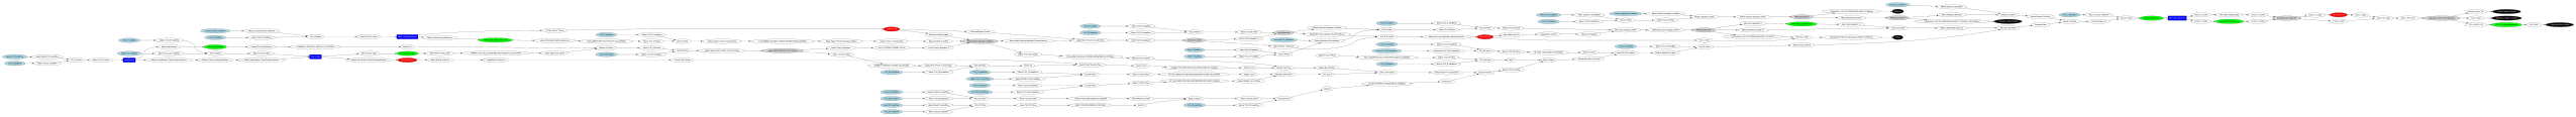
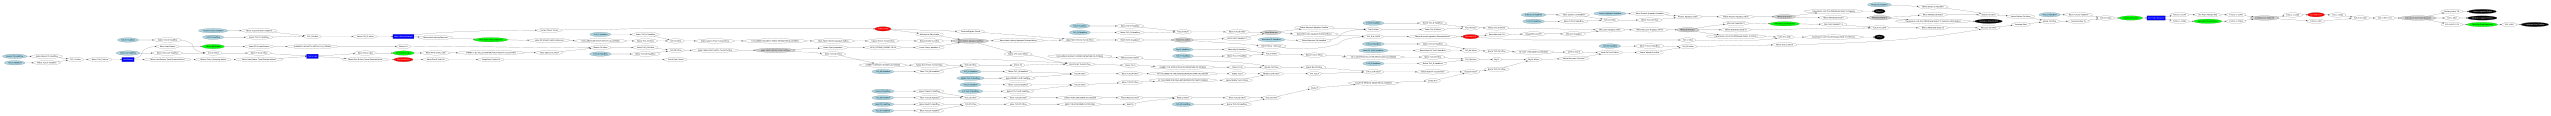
  digraph {
    fontname=Inter
    rankdir=LR
    node [fillcolor=white fontcolor=black fontname=Inter shape=oval style=filled]
    edge [fontname=Inter]
    "Below Big Ck Headflow"
    "TUO_17 Inflow"
    "Below TUO_17 Inflow"
    "Below Big Ck Inflow"
    "S Fk Tuol R Inflow"
    "Below North Fk Toul R Inflow"
    "Below Canyon Power Tunnel Inflow"
    "TUOLUMNE R AB EARLY INTAKE NR MATHER CA_11276600"
    "Below Hetch Hetchy Aquaduct Outflow"
    "Below Cherry Ck Headflow"
    "TUO_10 Inflow"
    "Below TUO_10 Inflow"
    "IFR bl Cherry Lake" [fillcolor=green]
    "Below Cherry Lake"
    "Below IFR bl Cherry Lake"
    "Below Clavey R Headflow"
    "TUO_06 Inflow"
    "Below TUO_06 Inflow"
    "Below Clavey R Inflow"
    "Granite Ck Inflow"
    "Below Dion R Holm PH"
    "Gauge Dion R Holm PH"
    "Dion R Holm Tunnel"
    "Dion R Holm PH" [fillcolor=red fontcolor=white]
    "Below Dion R Holm Tunnel Diverted Inflow"
    "Below Dion R Holm Tunnel Inflow"
    "TUO_08 Inflow"
    "Cherry Ck"
    "Below Eleanor Ck Headflow"
    "TUO_11 Inflow"
    "Below TUO_11 Inflow"
    "Below Eleanor Ck Inflow"
    "Eleanor Ck Inflow"
    "Below TUO_09 Inflow"
    "Hetch Hetchy Aquaduct Outflow" [fillcolor=lightgrey]
    "Below Granite Ck Inflow"
    "Below Hetch Hetchy Aquaduct Diverted Inflow"
    "Below S Fk Tuol R Inflow"
    "Upper Hetch Hetchy Tunnel Inflow"
    "Hetch Hetch Aquaduct.1"
    "Canyon Power Tunnel Inflow"
    "IFR bl Hetch Hetchy Reservoir" [fillcolor=green]
    "Below Hetch Hetchy Reservoir"
    "Below IFR bl Hetch Hetchy Reservoir"
    "CHERRY C BL VALLEY DAM NR HETCH HETCHY CA_11277300"
    "TUOLUMNE R NR HETCH HETCHY CA_11276500"
    "Below TUO_12 Inflow"
    "Below IFR bl Lake Eleanor"
    "ELEANOR C NR HETCH HETCHY CA_11278000"
    "Eleanor Ck"
    "IFR bl Lake Eleanor" [fillcolor=green]
    "Below Lake Eleanor"
    "Below Lake Eleanor Tunel Diverted Inflow.1"
    "Eleanor-Cherry Pumping Station"
    "Below Lake Eleanor Tunel Diverted Inflow.2"
    "Cherry Lake" [fillcolor=blue fontcolor=white shape=rect]
    "Below Middle Tuol R Headflow"
    "TUO_14 Inflow"
    "Below TUO_14 Inflow"
    "Below Middle Tuol R Inflow"
    "Middle Tuol R Inflow"
    "S Fk Tuol R"
    "Below Moccasin Aquaduct Diverted Inflow.1"
    "TUO_R-N-JUN13"
    "Below Moccasin Aquaduct Diverted Inflow.2"
    "Moccasin PH" [fillcolor=red fontcolor=white]
    "Below Moccasin PH"
    "TUO-L-DEL2"
    "Withdrawal Node 3" [fillcolor=lightgrey]
    "Below Moccasin Aquaduct Inflow"
    "Below Withdrawal Node 3.1"
    "Moccasin Aquaduct.1.1"
    "Transmission Link from Withdrawal Node 3 to SFPUC.1"
    "Below Moccasin Aquaduct Outflow"
    "Trib 19 Inflow"
    "Below Trib 19 Inflow"
    "Below Moccasin Ck Headflow"
    "Below Moccasin Ck Inflow"
    "North Fk Toul R Inflow"
    "Below Woods Ck Inflow"
    "Gauge Moccasin PH"
    "Moccasin Aquaduct"
    "Below North Fk Toul R Headflow"
    "TUO_04 Inflow"
    "Below TUO_04 Inflow"
    "Clavey R Inflow"
    "Below TUO_03 Inflow"
    "Below Phoenix Aqueduct Headflow"
    "Phoenix Aqueduct Inflow"
    "Below Phoenix Aqueduct Inflow"
    "Withdrawal Node 1" [fillcolor=lightgrey]
    "Below Withdrawal Node 1"
    "Transmission Link from Withdrawal Node 1 to Algerine"
    "Below Reed Ck Headflow"
    "TUO_07 Inflow"
    "Below TUO_07 Inflow"
    "Below Reed Ck Inflow"
    "Reed Ck Inflow"
    "Below TUO_05 Inflow"
    "Below S Fk Tuol R Headflow"
    "TUO_15 Inflow"
    "Below TUO_15 Inflow"
    "TUOLUMNE R BL EARLY INTAKE NR MATHER CA_11276900"
    "Below Sullivan Ck Headflow"
    "TUO_02 Inflow"
    "Below TUO_02 Inflow"
    "Below Sullivan Ck Inflow"
    "Woods Ck Inflow"
    "Tuolumne River (1)"
    "Below Trib 19 Headflow"
    "TUO_19 Inflow"
    "Below TUO_19 Inflow"
    "TUO_18 Inflow"
    "Below TUO_18 Inflow"
    "Below Tuolumne River Headflow"
    "TUO_13 Inflow"
    "Below TUO_13 Inflow"
    "Below TUO_01 Headflow"
    "TUO_01 Inflow"
    "Tuolumne River (2).1" [fillcolor=green]
    "Below TUO_01 Inflow"
    "Moccasin Ck Inflow"
    "Tuolumne River"
    "Below TUO_02 Headflow"
    "Below TUO_03 Headflow"
    "TUO_03 Inflow"
    "Big Ck Inflow"
    "Below TUO_04 Headflow"
    "NF TUOL LONG BARN CA_11284700"
    "North Fk Toul R"
    "Below TUO_05 Headflow"
    "TUO_05 Inflow"
    "Clavey R"
    n134 [label="Below TUO_06 Aqueduct"]
    "CLAVEY R NR LONG BARN CA_11283250"
    "Below TUO_07 Headflow"
    "REED C NR LONG BARN CA_11283350"
    "Reed Ck"
    "Below TUO_08 Headflow"
    "Below TUO_08 Inflow"
    "CHERRY C NR EARLY INTAKE CA_11278300"
    "Below TUO_09 Headflow"
    "TUO_09 Inflow"
    "Below Upper Hetch Hetchy Tunnel Outflow"
    "Below TUO_10 Headflow"
    "Below TUO_11 Headflow"
    "Lake Eleanor" [fillcolor=blue fontcolor=white shape=rect]
    "Below TUO_12 Headflow"
    "TUO_12 Inflow"
    "Below TUO_13 Headflow"
    "Hetch Hetchy Reservoir" [fillcolor=blue fontcolor=white shape=rect]
    "Canyon Power Tunnel"
    "Below TUO_14 Headflow"
    "M TUOLUMNE R A OAKLAND RECREATION CAMP CA_11282000"
    "Middle Tuol R"
    "Below TUO_15 Headflow"
    "SF TUOLUMNE R NR OAKLAND RECREATION CAMP_11281000"
    "Below TUO_16 Headflow"
    "TUO_16 Inflow"
    "Big Ck"
    "Below TUO_16 Inflow"
    "Below TUO_17 Headflow"
    "BIG C AB WHITES GULCH NR GROVELAND CA_11284400"
    "Below TUO_18 Headflow"
    "Moccasin Aquaduct Inflow"
    "Below TUO_19 Headflow"
    "Priest Reservoir" [fillcolor=lightgrey]
    "Upper Hetch Hetchy Tunnel Outflow" [fillcolor=lightgrey]
    "Lower Cherry Aqueduct 1"
    "Withdrawal Node 2" [fillcolor=lightgrey]
    "Below Withdrawal Node 2"
    "Transmission Link from Withdrawal Node 2 to Tuolumne Utility District"
    "Sullivan Ck Inflow"
    "TUO_R-N-JUN4"
    "Below Withdrawal Node 3.2"
    "Below Woods Ck Headflow"
    "Kirkwood PH" [fillcolor=red fontcolor=white]
    "Kirkwood Bypass Tunnel"
    "Kirkwood to Early Intake"
    "Dion R Holm Tunnel Inflow"
    "Cherry Ck (1)"
    "CHERRY C BL DION R HOLM PH NR MATHER CA_11278400"
    "Cherry Ck (2)"
    "CLAVEY R NR BUCK MEADOWS CA_11283500"
    "Clavey R (1)"
    "Turlock Irrigation District" [fillcolor=black fontcolor=white]
    "Delivery link to TID"
    "TUO_R-N-JUN12" [fillcolor=lightgrey]
    "Hetch Hetch Aquaduct.2"
    "Hetch Hetchy - Moccasin"
    "USGS_11278200_CHERRY CR CN"
    "Lower Cherry Aqueduct 2"
    "IFR bl Moccasin Reservoir" [fillcolor=green]
    "Moccasin Aquaduct.1.2"
    Algerine [fillcolor=black fontcolor=white]
    "Tuolumne Utility District" [fillcolor=black fontcolor=white]
    "TUO_R-N-JUN1"
    "Transmission Link from Withdrawal Node 3 to SFPUC.2"
    SFPUC [fillcolor=black fontcolor=white]
    "TUO-L-CON2"
    "TUO_R-N-JUN3"
    "TUO-L-RIV1.2.1.1.1"
    "Modesto Irrigation District" [fillcolor=black fontcolor=white]
    "TUO-L-DEL1"
    "Tuolumne River Outflow" [fillcolor=black fontcolor=white]
    "TUO-L-RIV1"
    "Diversion bl Don Pedro Reservoir" [fillcolor=lightgrey]
    "TUO-L-RIV1.2.1.1.2"
    "IFR bl Don Pedro Reservoir" [fillcolor=green]
    "TUOLU-L-CON1"
    "Don Pedro Release Req"
    "TUOLU-L-CON3"
    "Don Pedro Flood Control" [fillcolor=green]
    "TUOLU-L-CON2"
    "TUOLU-L-CON4"
    "Div Before Don Pedro HP" [fillcolor=lightgrey]
    "TUOLU-L-CON5"
    "TUOLU-L-RIV1"
    "Don Pedro PH" [fillcolor=red fontcolor=white]
    "Don Pedro Reservoir" [fillcolor=blue fontcolor=white shape=rect]
    "Big Ck Headflow" [fillcolor=lightblue]
    "Cherry Ck Headflow" [fillcolor=lightblue]
    "Clavey R Headflow" [fillcolor=lightblue]
    "Eleanor Ck Headflow" [fillcolor=lightblue]
    "Middle Tuol R Headflow" [fillcolor=lightblue]
    "Moccasin Ck Headflow" [fillcolor=lightblue]
    "North Fk Toul R Headflow" [fillcolor=lightblue]
    "Phoenix Aqueduct Headflow" [fillcolor=lightblue]
    "Reed Ck Headflow" [fillcolor=lightblue]
    "S Fk Tuol R Headflow" [fillcolor=lightblue]
    "Sullivan Ck Headflow" [fillcolor=lightblue]
    "Trib 19 Headflow" [fillcolor=lightblue]
    "Tuolumne River Headflow" [fillcolor=lightblue]
    "TUO_01 Headflow" [fillcolor=lightblue]
    "TUO_02 Headflow" [fillcolor=lightblue]
    "TUO_03 Headflow" [fillcolor=lightblue]
    "TUO_04 Headflow" [fillcolor=lightblue]
    "TUO_05 Headflow" [fillcolor=lightblue]
    "TUO_06 Headflow" [fillcolor=lightblue]
    "TUO_07 Headflow" [fillcolor=lightblue]
    "TUO_08 Headflow" [fillcolor=lightblue]
    "TUO_09 Headflow" [fillcolor=lightblue]
    "TUO_10 Headflow" [fillcolor=lightblue]
    "TUO_11 Headflow" [fillcolor=lightblue]
    "TUO_12 Headflow" [fillcolor=lightblue]
    "TUO_13 Headflow" [fillcolor=lightblue]
    "TUO_14 Headflow" [fillcolor=lightblue]
    "TUO_15 Headflow" [fillcolor=lightblue]
    "TUO_16 Headflow" [fillcolor=lightblue]
    "TUO_17 Headflow" [fillcolor=lightblue]
    "TUO_18 Headflow" [fillcolor=lightblue]
    "TUO_19 Headflow" [fillcolor=lightblue]
    "Woods Ck Headflow" [fillcolor=lightblue]
    "Below Big Ck Headflow" -> "TUO_17 Inflow"
-   "TUO_17 Inflow" -> "Below Moccasin Ck Headflow"
+   "TUO_17 Inflow" -> "Below TUO_17 Inflow"
    "Below TUO_17 Inflow" -> "BIG C AB WHITES GULCH NR GROVELAND CA_11284400"
    "Below Big Ck Inflow" -> "S Fk Tuol R Inflow"
    "S Fk Tuol R Inflow" -> "Below North Fk Toul R Inflow"
    "Below North Fk Toul R Inflow" -> "Clavey R Inflow"
    "Below Canyon Power Tunnel Inflow" -> "TUOLUMNE R AB EARLY INTAKE NR MATHER CA_11276600"
    "TUOLUMNE R AB EARLY INTAKE NR MATHER CA_11276600" -> "Below Hetch Hetchy Aquaduct Outflow"
    "Below Hetch Hetchy Aquaduct Outflow" -> "Canyon Power Tunnel Inflow"
    "Below Cherry Ck Headflow" -> "TUO_10 Inflow"
    "TUO_10 Inflow" -> "Below TUO_10 Inflow"
    "Below TUO_10 Inflow" -> "Cherry Lake"
    "IFR bl Cherry Lake" -> "Below IFR bl Cherry Lake"
    "Below Cherry Lake" -> "IFR bl Cherry Lake"
    "Below IFR bl Cherry Lake" -> "CHERRY C BL VALLEY DAM NR HETCH HETCHY CA_11277300"
    "Below Clavey R Headflow" -> "TUO_06 Inflow"
    "TUO_06 Inflow" -> "Below TUO_06 Inflow"
    "Below TUO_06 Inflow" -> "CLAVEY R NR LONG BARN CA_11283250"
    "Below Clavey R Inflow" -> "Granite Ck Inflow"
    "Granite Ck Inflow" -> "Below Big Ck Inflow"
    "Below Dion R Holm PH" -> "Gauge Dion R Holm PH"
    "Gauge Dion R Holm PH" -> "Dion R Holm Tunnel"
    "Dion R Holm Tunnel" -> "Dion R Holm Tunnel Inflow"
    "Dion R Holm PH" -> "Below Dion R Holm PH"
    "Below Dion R Holm Tunnel Diverted Inflow" -> "Dion R Holm PH"
    "Below Dion R Holm Tunnel Inflow" -> "TUO_08 Inflow"
    "TUO_08 Inflow" -> "Cherry Ck"
    "Cherry Ck" -> "Dion R Holm Tunnel Inflow"
    "Below Eleanor Ck Headflow" -> "TUO_11 Inflow"
    "TUO_11 Inflow" -> "Below TUO_11 Inflow"
    "Below TUO_11 Inflow" -> "Lake Eleanor"
    "Below Eleanor Ck Inflow" -> "Eleanor Ck Inflow"
    "Eleanor Ck Inflow" -> "Below TUO_09 Inflow"
    "Below TUO_09 Inflow" -> "TUO_09 Inflow"
    "Hetch Hetchy Aquaduct Outflow" -> "Below Hetch Hetchy Aquaduct Diverted Inflow"
    "Hetch Hetchy Aquaduct Outflow" -> "Below S Fk Tuol R Inflow"
    "Below Granite Ck Inflow" -> "Hetch Hetchy Aquaduct Outflow"
    "Below Hetch Hetchy Aquaduct Diverted Inflow" -> "Upper Hetch Hetchy Tunnel Inflow"
-   "Below S Fk Tuol R Inflow" -> "TUOLUMNE R BL EARLY INTAKE NR MATHER CA_11276900"
+   "Below S Fk Tuol R Inflow" -> "Dion R Holm Tunnel Inflow"
    "Upper Hetch Hetchy Tunnel Inflow" -> "Hetch Hetch Aquaduct.1"
    "Hetch Hetch Aquaduct.1" -> "TUO_R-N-JUN12"
    "Canyon Power Tunnel Inflow" -> "Below Granite Ck Inflow"
    "IFR bl Hetch Hetchy Reservoir" -> "Below IFR bl Hetch Hetchy Reservoir"
    "Below Hetch Hetchy Reservoir" -> "IFR bl Hetch Hetchy Reservoir"
    "Below IFR bl Hetch Hetchy Reservoir" -> "TUOLUMNE R NR HETCH HETCHY CA_11276500"
    "CHERRY C BL VALLEY DAM NR HETCH HETCHY CA_11277300" -> "Below Eleanor Ck Inflow"
    "TUOLUMNE R NR HETCH HETCHY CA_11276500" -> "Below TUO_12 Inflow"
    "Below TUO_12 Inflow" -> "TUO_12 Inflow"
    "Below IFR bl Lake Eleanor" -> "ELEANOR C NR HETCH HETCHY CA_11278000"
    "ELEANOR C NR HETCH HETCHY CA_11278000" -> "Eleanor Ck"
    "Eleanor Ck" -> "Eleanor Ck Inflow"
    "IFR bl Lake Eleanor" -> "Below IFR bl Lake Eleanor"
    "Below Lake Eleanor" -> "IFR bl Lake Eleanor"
    "Below Lake Eleanor Tunel Diverted Inflow.1" -> "Eleanor-Cherry Pumping Station"
    "Eleanor-Cherry Pumping Station" -> "Below Lake Eleanor Tunel Diverted Inflow.2"
    "Below Lake Eleanor Tunel Diverted Inflow.2" -> "Cherry Lake"
    "Cherry Lake" -> "Below Cherry Lake"
    "Cherry Lake" -> "Below Dion R Holm Tunnel Diverted Inflow"
    "Below Middle Tuol R Headflow" -> "TUO_14 Inflow"
    "TUO_14 Inflow" -> "Below TUO_14 Inflow"
    "Below TUO_14 Inflow" -> "M TUOLUMNE R A OAKLAND RECREATION CAMP CA_11282000"
    "Below Middle Tuol R Inflow" -> "Middle Tuol R Inflow"
    "Middle Tuol R Inflow" -> "S Fk Tuol R"
    "S Fk Tuol R" -> "S Fk Tuol R Inflow"
    "Below Moccasin Aquaduct Diverted Inflow.1" -> "TUO_R-N-JUN13"
    "TUO_R-N-JUN13" -> "Below Moccasin Aquaduct Diverted Inflow.2"
    "Below Moccasin Aquaduct Diverted Inflow.2" -> "Moccasin PH"
    "Moccasin PH" -> "Below Moccasin PH"
    "Moccasin PH" -> "TUO-L-DEL2"
    "Below Moccasin PH" -> "Gauge Moccasin PH"
    "TUO-L-DEL2" -> "TUO_R-N-JUN1"
    "Withdrawal Node 3" -> "Below Withdrawal Node 3.1"
    "Withdrawal Node 3" -> "Moccasin Aquaduct.1.1"
    "Withdrawal Node 3" -> "Transmission Link from Withdrawal Node 3 to SFPUC.1"
    "Below Moccasin Aquaduct Inflow" -> "Withdrawal Node 3"
    "Below Withdrawal Node 3.1" -> "TUO_R-N-JUN4"
    "Moccasin Aquaduct.1.1" -> "IFR bl Moccasin Reservoir"
    "Transmission Link from Withdrawal Node 3 to SFPUC.1" -> "TUO_R-N-JUN1"
    "Below Moccasin Aquaduct Outflow" -> "Trib 19 Inflow"
    "Trib 19 Inflow" -> "Below Trib 19 Inflow"
    "Below Trib 19 Inflow" -> "TUO_18 Inflow"
    "Below Moccasin Ck Headflow" -> "Trib 19 Inflow"
    "Below Moccasin Ck Inflow" -> "North Fk Toul R Inflow"
    "North Fk Toul R Inflow" -> "Below Woods Ck Inflow"
    "Below Woods Ck Inflow" -> "TUO_03 Inflow"
    "Gauge Moccasin PH" -> "Moccasin Aquaduct"
    "Moccasin Aquaduct" -> "Moccasin Aquaduct Inflow"
    "Below North Fk Toul R Headflow" -> "TUO_04 Inflow"
    "TUO_04 Inflow" -> "Below TUO_04 Inflow"
    "Below TUO_04 Inflow" -> "NF TUOL LONG BARN CA_11284700"
    "Clavey R Inflow" -> "Below TUO_03 Inflow"
    "Below TUO_03 Inflow" -> "Big Ck Inflow"
    "Below Phoenix Aqueduct Headflow" -> "Phoenix Aqueduct Inflow"
    "Phoenix Aqueduct Inflow" -> "Below Phoenix Aqueduct Inflow"
    "Below Phoenix Aqueduct Inflow" -> "Withdrawal Node 1"
    "Withdrawal Node 1" -> "Below Withdrawal Node 1"
    "Withdrawal Node 1" -> "Transmission Link from Withdrawal Node 1 to Algerine"
    "Below Withdrawal Node 1" -> "Withdrawal Node 2"
    "Transmission Link from Withdrawal Node 1 to Algerine" -> Algerine
    "Below Reed Ck Headflow" -> "TUO_07 Inflow"
    "TUO_07 Inflow" -> "Below TUO_07 Inflow"
    "Below TUO_07 Inflow" -> "REED C NR LONG BARN CA_11283350"
    "Below Reed Ck Inflow" -> "Reed Ck Inflow"
    "Reed Ck Inflow" -> "Below TUO_05 Inflow"
    "Below TUO_05 Inflow" -> "TUO_05 Inflow"
    "Below S Fk Tuol R Headflow" -> "TUO_15 Inflow"
    "TUO_15 Inflow" -> "Below TUO_15 Inflow"
    "Below TUO_15 Inflow" -> "SF TUOLUMNE R NR OAKLAND RECREATION CAMP_11281000"
    "TUOLUMNE R BL EARLY INTAKE NR MATHER CA_11276900" -> "Below Clavey R Inflow"
    "Below Sullivan Ck Headflow" -> "TUO_02 Inflow"
    "TUO_02 Inflow" -> "Below TUO_02 Inflow"
    "Below TUO_02 Inflow" -> "Phoenix Aqueduct Inflow"
    "Below Sullivan Ck Inflow" -> "Woods Ck Inflow"
    "Woods Ck Inflow" -> "Tuolumne River (1)"
    "Tuolumne River (1)" -> "TUO_01 Inflow"
    "Below Trib 19 Headflow" -> "TUO_19 Inflow"
    "TUO_19 Inflow" -> "Below TUO_19 Inflow"
    "Below TUO_19 Inflow" -> "Priest Reservoir"
    "TUO_18 Inflow" -> "Below TUO_18 Inflow"
    "Below TUO_18 Inflow" -> "Moccasin Aquaduct Inflow"
    "Below Tuolumne River Headflow" -> "TUO_13 Inflow"
    "TUO_13 Inflow" -> "Below TUO_13 Inflow"
    "Below TUO_13 Inflow" -> "Hetch Hetchy Reservoir"
    "Below TUO_01 Headflow" -> "TUO_01 Inflow"
    "TUO_01 Inflow" -> "Tuolumne River (2).1"
    "Tuolumne River (2).1" -> "Don Pedro Reservoir"
    "Below TUO_01 Inflow" -> "Moccasin Ck Inflow"
    "Moccasin Ck Inflow" -> "Tuolumne River"
    "Tuolumne River" -> "Woods Ck Inflow"
    "Below TUO_02 Headflow" -> "TUO_02 Inflow"
    "Below TUO_03 Headflow" -> "TUO_03 Inflow"
    "TUO_03 Inflow" -> "Below TUO_01 Inflow"
    "Big Ck Inflow" -> "Below Moccasin Ck Inflow"
    "Below TUO_04 Headflow" -> "TUO_04 Inflow"
    "NF TUOL LONG BARN CA_11284700" -> "North Fk Toul R"
    "North Fk Toul R" -> "North Fk Toul R Inflow"
    "Below TUO_05 Headflow" -> "TUO_05 Inflow"
    "TUO_05 Inflow" -> "Clavey R"
    "Clavey R" -> "CLAVEY R NR BUCK MEADOWS CA_11283500"
    n134 -> "TUO_06 Inflow"
    "CLAVEY R NR LONG BARN CA_11283250" -> "Below Reed Ck Inflow"
    "Below TUO_07 Headflow" -> "TUO_07 Inflow"
    "REED C NR LONG BARN CA_11283350" -> "Reed Ck"
    "Reed Ck" -> "Reed Ck Inflow"
    "Below TUO_08 Headflow" -> "TUO_08 Inflow"
    "Below TUO_08 Inflow" -> "CHERRY C NR EARLY INTAKE CA_11278300"
    "CHERRY C NR EARLY INTAKE CA_11278300" -> "Below Dion R Holm Tunnel Inflow"
    "Below TUO_09 Headflow" -> "TUO_09 Inflow"
    "TUO_09 Inflow" -> "Below Upper Hetch Hetchy Tunnel Outflow"
    "Below Upper Hetch Hetchy Tunnel Outflow" -> "Upper Hetch Hetchy Tunnel Outflow"
    "Below TUO_10 Headflow" -> "TUO_10 Inflow"
    "Below TUO_11 Headflow" -> "TUO_11 Inflow"
    "Lake Eleanor" -> "Below Lake Eleanor"
    "Lake Eleanor" -> "Below Lake Eleanor Tunel Diverted Inflow.1"
    "Below TUO_12 Headflow" -> "TUO_12 Inflow"
    "TUO_12 Inflow" -> "Below Canyon Power Tunnel Inflow"
    "Below TUO_13 Headflow" -> "TUO_13 Inflow"
    "Hetch Hetchy Reservoir" -> "Below Hetch Hetchy Reservoir"
    "Hetch Hetchy Reservoir" -> "Canyon Power Tunnel"
    "Canyon Power Tunnel" -> "Kirkwood PH"
    "Below TUO_14 Headflow" -> "TUO_14 Inflow"
    "M TUOLUMNE R A OAKLAND RECREATION CAMP CA_11282000" -> "Middle Tuol R"
    "Middle Tuol R" -> "Middle Tuol R Inflow"
    "Below TUO_15 Headflow" -> "TUO_15 Inflow"
    "SF TUOLUMNE R NR OAKLAND RECREATION CAMP_11281000" -> "Below Middle Tuol R Inflow"
    "Below TUO_16 Headflow" -> "TUO_16 Inflow"
    "TUO_16 Inflow" -> "Big Ck"
    "Big Ck" -> "Big Ck Inflow"
    "Below TUO_16 Inflow" -> "TUO_16 Inflow"
    "Below TUO_17 Headflow" -> "TUO_17 Inflow"
    "BIG C AB WHITES GULCH NR GROVELAND CA_11284400" -> "Below TUO_16 Inflow"
    "Below TUO_18 Headflow" -> "TUO_18 Inflow"
    "Moccasin Aquaduct Inflow" -> "Below Moccasin Aquaduct Inflow"
    "Below TUO_19 Headflow" -> "TUO_19 Inflow"
    "Priest Reservoir" -> "Below Moccasin Aquaduct Diverted Inflow.1"
    "Priest Reservoir" -> "Below Moccasin Aquaduct Outflow"
    "Upper Hetch Hetchy Tunnel Outflow" -> "Below TUO_08 Inflow"
    "Upper Hetch Hetchy Tunnel Outflow" -> "Lower Cherry Aqueduct 1"
    "Lower Cherry Aqueduct 1" -> "USGS_11278200_CHERRY CR CN"
    "Withdrawal Node 2" -> "Below Withdrawal Node 2"
    "Withdrawal Node 2" -> "Transmission Link from Withdrawal Node 2 to Tuolumne Utility District"
    "Below Withdrawal Node 2" -> "Sullivan Ck Inflow"
    "Transmission Link from Withdrawal Node 2 to Tuolumne Utility District" -> "Tuolumne Utility District"
    "Sullivan Ck Inflow" -> "Below Sullivan Ck Inflow"
    "TUO_R-N-JUN4" -> "Below Withdrawal Node 3.2"
    "Below Withdrawal Node 3.2" -> "Moccasin Ck Inflow"
    "Below Woods Ck Headflow" -> "Sullivan Ck Inflow"
    "Kirkwood PH" -> "Kirkwood Bypass Tunnel"
    "Kirkwood PH" -> "Kirkwood to Early Intake"
    "Kirkwood Bypass Tunnel" -> "Upper Hetch Hetchy Tunnel Inflow"
    "Kirkwood to Early Intake" -> "Hetch Hetchy Aquaduct Outflow"
    "Dion R Holm Tunnel Inflow" -> "Cherry Ck (1)"
    "Cherry Ck (1)" -> "CHERRY C BL DION R HOLM PH NR MATHER CA_11278400"
    "CHERRY C BL DION R HOLM PH NR MATHER CA_11278400" -> "Cherry Ck (2)"
    "Cherry Ck (2)" -> "Granite Ck Inflow"
    "CLAVEY R NR BUCK MEADOWS CA_11283500" -> "Clavey R (1)"
    "Clavey R (1)" -> "Clavey R Inflow"
    "Delivery link to TID" -> "Turlock Irrigation District"
    "TUO_R-N-JUN12" -> "Hetch Hetch Aquaduct.2"
    "TUO_R-N-JUN12" -> "Hetch Hetchy - Moccasin"
    "Hetch Hetch Aquaduct.2" -> "Priest Reservoir"
    "Hetch Hetchy - Moccasin" -> "TUO_R-N-JUN13"
    "USGS_11278200_CHERRY CR CN" -> "Lower Cherry Aqueduct 2"
    "Lower Cherry Aqueduct 2" -> "Hetch Hetchy Aquaduct Outflow"
    "IFR bl Moccasin Reservoir" -> "Moccasin Aquaduct.1.2"
    "Moccasin Aquaduct.1.2" -> "TUO_R-N-JUN4"
    "TUO_R-N-JUN1" -> "Transmission Link from Withdrawal Node 3 to SFPUC.2"
    "Transmission Link from Withdrawal Node 3 to SFPUC.2" -> SFPUC
    "TUO-L-CON2" -> "TUO_R-N-JUN3"
    "TUO_R-N-JUN3" -> "TUO-L-RIV1.2.1.1.1"
    "TUO-L-RIV1.2.1.1.1" -> "Diversion bl Don Pedro Reservoir"
    "TUO-L-DEL1" -> "Modesto Irrigation District"
    "TUO-L-RIV1" -> "Tuolumne River Outflow"
    "Diversion bl Don Pedro Reservoir" -> "Delivery link to TID"
    "Diversion bl Don Pedro Reservoir" -> "TUO-L-DEL1"
    "Diversion bl Don Pedro Reservoir" -> "TUO-L-RIV1.2.1.1.2"
    "TUO-L-RIV1.2.1.1.2" -> "IFR bl Don Pedro Reservoir"
    "IFR bl Don Pedro Reservoir" -> "TUO-L-RIV1"
    "TUOLU-L-CON1" -> "Don Pedro Release Req"
    "Don Pedro Release Req" -> "TUOLU-L-CON3"
    "TUOLU-L-CON3" -> "Div Before Don Pedro HP"
    "Don Pedro Flood Control" -> "TUOLU-L-CON4"
    "TUOLU-L-CON2" -> "Don Pedro Flood Control"
    "TUOLU-L-CON4" -> "Div Before Don Pedro HP"
    "Div Before Don Pedro HP" -> "TUOLU-L-CON5"
    "Div Before Don Pedro HP" -> "TUOLU-L-RIV1"
    "TUOLU-L-CON5" -> "Don Pedro PH"
    "TUOLU-L-RIV1" -> "TUO_R-N-JUN3"
    "Don Pedro PH" -> "TUO-L-CON2"
    "Don Pedro Reservoir" -> "TUOLU-L-CON1"
    "Don Pedro Reservoir" -> "TUOLU-L-CON2"
    "Big Ck Headflow" -> "Below Big Ck Headflow"
    "Cherry Ck Headflow" -> "Below Cherry Ck Headflow"
    "Clavey R Headflow" -> "Below Clavey R Headflow"
    "Eleanor Ck Headflow" -> "Below Eleanor Ck Headflow"
    "Middle Tuol R Headflow" -> "Below Middle Tuol R Headflow"
    "Moccasin Ck Headflow" -> "Below Moccasin Ck Headflow"
    "North Fk Toul R Headflow" -> "Below North Fk Toul R Headflow"
    "Phoenix Aqueduct Headflow" -> "Below Phoenix Aqueduct Headflow"
    "Reed Ck Headflow" -> "Below Reed Ck Headflow"
    "S Fk Tuol R Headflow" -> "Below S Fk Tuol R Headflow"
    "Sullivan Ck Headflow" -> "Below Sullivan Ck Headflow"
    "Trib 19 Headflow" -> "Below Trib 19 Headflow"
    "Tuolumne River Headflow" -> "Below Tuolumne River Headflow"
    "TUO_01 Headflow" -> "Below TUO_01 Headflow"
    "TUO_02 Headflow" -> "Below TUO_02 Headflow"
    "TUO_03 Headflow" -> "Below TUO_03 Headflow"
    "TUO_04 Headflow" -> "Below TUO_04 Headflow"
    "TUO_05 Headflow" -> "Below TUO_05 Headflow"
    "TUO_06 Headflow" -> n134
    "TUO_07 Headflow" -> "Below TUO_07 Headflow"
    "TUO_08 Headflow" -> "Below TUO_08 Headflow"
    "TUO_09 Headflow" -> "Below TUO_09 Headflow"
    "TUO_10 Headflow" -> "Below TUO_10 Headflow"
    "TUO_11 Headflow" -> "Below TUO_11 Headflow"
    "TUO_12 Headflow" -> "Below TUO_12 Headflow"
    "TUO_13 Headflow" -> "Below TUO_13 Headflow"
    "TUO_14 Headflow" -> "Below TUO_14 Headflow"
    "TUO_15 Headflow" -> "Below TUO_15 Headflow"
    "TUO_16 Headflow" -> "Below TUO_16 Headflow"
    "TUO_17 Headflow" -> "Below TUO_17 Headflow"
    "TUO_18 Headflow" -> "Below TUO_18 Headflow"
    "TUO_19 Headflow" -> "Below TUO_19 Headflow"
    "Woods Ck Headflow" -> "Below Woods Ck Headflow"
  }
